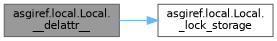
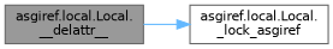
  digraph {
    rankdir=LR
    node [fontname=Helvetica fontsize=10 shape=box style=filled]
    n1 [color=gray40 fillcolor=grey60 fontcolor=black height=0.2 label="asgiref.local.Local.\l__delattr__" width=0.4]
-   n2 [color=grey40 fillcolor=white height=0.2 label="asgiref.local.Local.\l_lock_storage" width=0.4]
+   n2 [color=grey40 fillcolor=white height=0.2 label="asgiref.local.Local.\l_lock_asgiref" width=0.4]
    n1 -> n2 [color=steelblue1 fontname=Helvetica fontsize=10 labelfontname=Helvetica labelfontsize=10 style=solid]
  }
